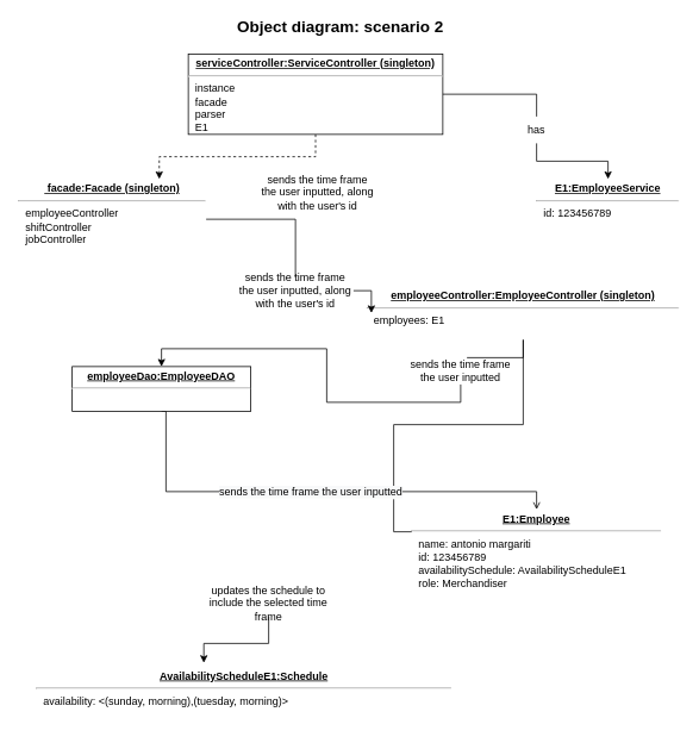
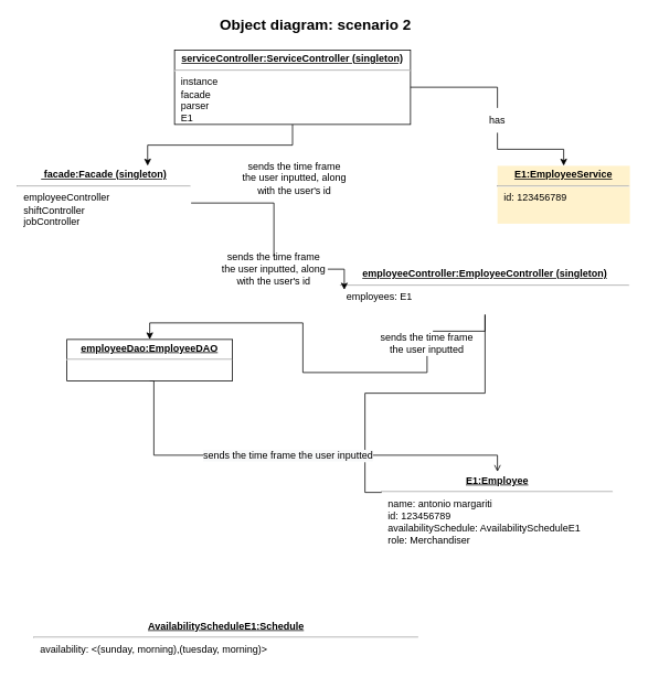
  <mxCell id="0" />
  <mxCell id="1" parent="0" />
  <mxCell id="2" value="&lt;b&gt;&lt;font style=&quot;font-size: 18px&quot;&gt;Object diagram: scenario 2&lt;/font&gt;&lt;/b&gt;" style="text;html=1;align=center;verticalAlign=middle;resizable=0;points=[];autosize=1;strokeColor=none;" parent="1" vertex="1"><mxGeometry x="255" y="20" width="250" height="20" as="geometry" /></mxCell>
- <mxCell id="3" value="&lt;p style=&quot;margin: 0px ; margin-top: 4px ; text-align: center ; text-decoration: underline&quot;&gt;&lt;b&gt;E1:EmployeeService&lt;/b&gt;&lt;/p&gt;&lt;hr&gt;&lt;p style=&quot;margin: 0px ; margin-left: 8px&quot;&gt;&lt;span&gt;id: 123456789&lt;/span&gt;&lt;br&gt;&lt;/p&gt;" style="verticalAlign=top;align=left;overflow=fill;fontSize=12;fontFamily=Helvetica;html=1;strokeColor=#0;" parent="1" vertex="1"><mxGeometry x="600" y="200" width="160" height="70" as="geometry" /></mxCell>
+ <mxCell id="3" value="&lt;p style=&quot;margin: 0px ; margin-top: 4px ; text-align: center ; text-decoration: underline&quot;&gt;&lt;b&gt;E1:EmployeeService&lt;/b&gt;&lt;/p&gt;&lt;hr&gt;&lt;p style=&quot;margin: 0px ; margin-left: 8px&quot;&gt;&lt;span&gt;id: 123456789&lt;/span&gt;&lt;br&gt;&lt;/p&gt;" style="verticalAlign=top;align=left;overflow=fill;fontSize=12;fontFamily=Helvetica;html=1;strokeColor=#0;fillColor=#fff2cc;" parent="1" vertex="1"><mxGeometry x="600" y="200" width="160" height="70" as="geometry" /></mxCell>
  <mxCell id="4" value="&lt;p style=&quot;margin: 0px ; margin-top: 4px ; text-align: center ; text-decoration: underline&quot;&gt;&lt;b&gt;employeeController:EmployeeController (singleton)&lt;/b&gt;&lt;/p&gt;&lt;hr&gt;&lt;p style=&quot;margin: 0px ; margin-left: 8px&quot;&gt;employees: E1&lt;/p&gt;" style="verticalAlign=top;align=left;overflow=fill;fontSize=12;fontFamily=Helvetica;html=1;strokeColor=#0;" parent="1" vertex="1"><mxGeometry x="410" y="320" width="350" height="60" as="geometry" /></mxCell>
- <mxCell id="5" style="edgeStyle=orthogonalEdgeStyle;rounded=0;orthogonalLoop=1;jettySize=auto;html=1;entryX=0.403;entryY=-0.137;entryDx=0;entryDy=0;entryPerimeter=0;startArrow=none;" parent="1" source="13" target="7" edge="1"><mxGeometry relative="1" as="geometry" /></mxCell>
  <mxCell id="6" value="&lt;p style=&quot;margin: 0px ; margin-top: 4px ; text-align: center ; text-decoration: underline&quot;&gt;&lt;b&gt;E1:Employee&lt;/b&gt;&lt;/p&gt;&lt;hr&gt;&lt;p style=&quot;margin: 0px ; margin-left: 8px&quot;&gt;name: antonio margariti&lt;/p&gt;&lt;p style=&quot;margin: 0px ; margin-left: 8px&quot;&gt;id: 123456789&lt;/p&gt;&lt;p style=&quot;margin: 0px ; margin-left: 8px&quot;&gt;availabilitySchedule: AvailabilityScheduleE1&lt;br&gt;&lt;/p&gt;&lt;p style=&quot;margin: 0px ; margin-left: 8px&quot;&gt;role: Merchandiser&amp;nbsp;&lt;/p&gt;&lt;p style=&quot;margin: 0px 0px 0px 8px&quot;&gt;&lt;br&gt;&lt;/p&gt;&lt;p style=&quot;margin: 0px 0px 0px 8px&quot;&gt;&lt;br&gt;&lt;/p&gt;&lt;p style=&quot;margin: 0px ; margin-left: 8px&quot;&gt;&amp;nbsp;&lt;/p&gt;&lt;p style=&quot;margin: 0px ; margin-left: 8px&quot;&gt;&lt;br&gt;&lt;/p&gt;" style="verticalAlign=top;align=left;overflow=fill;fontSize=12;fontFamily=Helvetica;html=1;strokeColor=#0;" parent="1" vertex="1"><mxGeometry x="460" y="570" width="280" height="100" as="geometry" /></mxCell>
  <mxCell id="7" value="&lt;div style=&quot;text-align: center&quot;&gt;&lt;u&gt;&lt;b&gt;AvailabilityScheduleE1&lt;span style=&quot;text-align: center&quot;&gt;:Schedule&lt;/span&gt;&lt;/b&gt;&lt;/u&gt;&lt;/div&gt;&lt;hr&gt;&lt;p style=&quot;margin: 0px ; margin-left: 8px&quot;&gt;availability: &amp;lt;(sunday, morning),(tuesday, morning)&amp;gt;&lt;/p&gt;" style="verticalAlign=top;align=left;overflow=fill;fontSize=12;fontFamily=Helvetica;html=1;strokeColor=#0;" parent="1" vertex="1"><mxGeometry x="40" y="750" width="465" height="60" as="geometry" /></mxCell>
  <mxCell id="8" style="edgeStyle=orthogonalEdgeStyle;rounded=0;orthogonalLoop=1;jettySize=auto;html=1;entryX=0.5;entryY=0;entryDx=0;entryDy=0;startArrow=none;" parent="1" source="21" target="3" edge="1"><mxGeometry relative="1" as="geometry" /></mxCell>
- <mxCell id="9" style="edgeStyle=orthogonalEdgeStyle;rounded=0;orthogonalLoop=1;jettySize=auto;html=1;exitX=0.5;exitY=1;exitDx=0;exitDy=0;entryX=0.75;entryY=0;entryDx=0;entryDy=0;dashed=1;" parent="1" source="10" target="12" edge="1"><mxGeometry relative="1" as="geometry" /></mxCell>
+ <mxCell id="9" style="edgeStyle=orthogonalEdgeStyle;rounded=0;orthogonalLoop=1;jettySize=auto;html=1;exitX=0.5;exitY=1;exitDx=0;exitDy=0;entryX=0.75;entryY=0;entryDx=0;entryDy=0;" parent="1" source="10" target="12" edge="1"><mxGeometry relative="1" as="geometry" /></mxCell>
  <mxCell id="10" value="&lt;p style=&quot;margin: 0px ; margin-top: 4px ; text-align: center ; text-decoration: underline&quot;&gt;&lt;b&gt;serviceController:ServiceController (singleton)&lt;/b&gt;&lt;/p&gt;&lt;hr&gt;&lt;p style=&quot;margin: 0px ; margin-left: 8px&quot;&gt;instance&lt;/p&gt;&lt;p style=&quot;margin: 0px ; margin-left: 8px&quot;&gt;facade&lt;/p&gt;&lt;p style=&quot;margin: 0px ; margin-left: 8px&quot;&gt;parser&lt;/p&gt;&lt;p style=&quot;margin: 0px ; margin-left: 8px&quot;&gt;E1&lt;/p&gt;" style="verticalAlign=top;align=left;overflow=fill;fontSize=12;fontFamily=Helvetica;html=1;" parent="1" vertex="1"><mxGeometry x="210" y="60" width="285" height="90" as="geometry" /></mxCell>
  <mxCell id="11" value="" style="edgeStyle=orthogonalEdgeStyle;rounded=0;orthogonalLoop=1;jettySize=auto;html=1;startArrow=none;" parent="1" source="18" target="4" edge="1"><mxGeometry relative="1" as="geometry" /></mxCell>
  <mxCell id="12" value="&lt;p style=&quot;margin: 0px ; margin-top: 4px ; text-align: center ; text-decoration: underline&quot;&gt;&lt;b&gt;&amp;nbsp;facade:Facade (singleton)&lt;/b&gt;&lt;/p&gt;&lt;hr&gt;&lt;p style=&quot;margin: 0px ; margin-left: 8px&quot;&gt;employeeController&lt;/p&gt;&lt;p style=&quot;margin: 0px ; margin-left: 8px&quot;&gt;shiftController&lt;/p&gt;&lt;p style=&quot;margin: 0px ; margin-left: 8px&quot;&gt;jobController&lt;/p&gt;" style="verticalAlign=top;align=left;overflow=fill;fontSize=12;fontFamily=Helvetica;html=1;strokeColor=#0;" parent="1" vertex="1"><mxGeometry x="20" y="200" width="210" height="90" as="geometry" /></mxCell>
- <mxCell id="13" value="updates the schedule to include the selected time frame" style="text;html=1;strokeColor=none;fillColor=none;align=center;verticalAlign=middle;whiteSpace=wrap;rounded=0;" parent="1" vertex="1"><mxGeometry x="230" y="660" width="140" height="30" as="geometry" /></mxCell>
  <mxCell id="14" value="" style="edgeStyle=orthogonalEdgeStyle;rounded=0;orthogonalLoop=1;jettySize=auto;html=1;endArrow=none;exitX=0;exitY=0.25;exitDx=0;exitDy=0;" parent="1" source="6" target="4" edge="1"><mxGeometry relative="1" as="geometry"><mxPoint x="550" y="690" as="sourcePoint" /><mxPoint x="224.93" y="731.78" as="targetPoint" /></mxGeometry></mxCell>
  <mxCell id="15" style="edgeStyle=orthogonalEdgeStyle;rounded=0;orthogonalLoop=1;jettySize=auto;html=1;exitX=0.5;exitY=1;exitDx=0;exitDy=0;entryX=0.5;entryY=0;entryDx=0;entryDy=0;" parent="1" source="16" target="25" edge="1"><mxGeometry relative="1" as="geometry" /></mxCell>
  <mxCell id="16" value="sends the time frame the user inputted" style="text;html=1;strokeColor=none;fillColor=none;align=center;verticalAlign=middle;whiteSpace=wrap;rounded=0;" parent="1" vertex="1"><mxGeometry x="450" y="400" width="130" height="30" as="geometry" /></mxCell>
  <mxCell id="17" value="" style="edgeStyle=orthogonalEdgeStyle;rounded=0;orthogonalLoop=1;jettySize=auto;html=1;entryX=0.554;entryY=-0.022;entryDx=0;entryDy=0;entryPerimeter=0;endArrow=none;" parent="1" source="4" target="16" edge="1"><mxGeometry relative="1" as="geometry"><mxPoint x="370" y="520" as="sourcePoint" /><mxPoint x="565.12" y="587.8" as="targetPoint" /></mxGeometry></mxCell>
  <mxCell id="18" value="sends the time frame the user inputted, along with the user's id" style="text;html=1;strokeColor=none;fillColor=none;align=center;verticalAlign=middle;whiteSpace=wrap;rounded=0;" parent="1" vertex="1"><mxGeometry x="265" y="310" width="130" height="30" as="geometry" /></mxCell>
  <mxCell id="19" value="" style="edgeStyle=orthogonalEdgeStyle;rounded=0;orthogonalLoop=1;jettySize=auto;html=1;endArrow=none;" parent="1" source="12" target="18" edge="1"><mxGeometry relative="1" as="geometry"><mxPoint x="380" y="380" as="sourcePoint" /><mxPoint x="370" y="460" as="targetPoint" /></mxGeometry></mxCell>
  <mxCell id="20" value="sends the time frame the user inputted, along with the user's id" style="text;html=1;strokeColor=none;fillColor=none;align=center;verticalAlign=middle;whiteSpace=wrap;rounded=0;" parent="1" vertex="1"><mxGeometry x="290" y="200" width="130" height="30" as="geometry" /></mxCell>
  <mxCell id="21" value="has" style="text;html=1;strokeColor=none;fillColor=none;align=center;verticalAlign=middle;whiteSpace=wrap;rounded=0;" parent="1" vertex="1"><mxGeometry x="570" y="130" width="60" height="30" as="geometry" /></mxCell>
  <mxCell id="22" value="" style="edgeStyle=orthogonalEdgeStyle;rounded=0;orthogonalLoop=1;jettySize=auto;html=1;entryX=0.5;entryY=0;entryDx=0;entryDy=0;endArrow=none;" parent="1" source="10" target="21" edge="1"><mxGeometry relative="1" as="geometry"><mxPoint x="495" y="105" as="sourcePoint" /><mxPoint x="680" y="200" as="targetPoint" /></mxGeometry></mxCell>
  <mxCell id="23" style="edgeStyle=orthogonalEdgeStyle;rounded=0;orthogonalLoop=1;jettySize=auto;html=1;exitX=0.5;exitY=1;exitDx=0;exitDy=0;entryX=0.5;entryY=0;entryDx=0;entryDy=0;endArrow=open;" parent="1" source="25" target="6" edge="1"><mxGeometry relative="1" as="geometry"><mxPoint x="280" y="540" as="targetPoint" /><Array as="points"><mxPoint x="185" y="550" /><mxPoint x="600" y="550" /></Array></mxGeometry></mxCell>
  <mxCell id="24" value="&lt;span style=&quot;font-size: 12px; background-color: rgb(248, 249, 250);&quot;&gt;sends the time frame the user inputted&lt;/span&gt;" style="edgeLabel;html=1;align=center;verticalAlign=middle;resizable=0;points=[];" parent="23" vertex="1" connectable="0"><mxGeometry x="-0.052" y="-1" relative="1" as="geometry"><mxPoint x="5" y="-1" as="offset" /></mxGeometry></mxCell>
  <mxCell id="25" value="&lt;p style=&quot;margin:0px;margin-top:4px;text-align:center;text-decoration:underline;&quot;&gt;&lt;b&gt;employeeDao:EmployeeDAO&lt;/b&gt;&lt;/p&gt;&lt;hr&gt;&lt;p style=&quot;margin:0px;margin-left:8px;&quot;&gt;&lt;br&gt;&lt;/p&gt;" style="verticalAlign=top;align=left;overflow=fill;fontSize=12;fontFamily=Helvetica;html=1;" parent="1" vertex="1"><mxGeometry x="80" y="410" width="200" height="50" as="geometry" /></mxCell>
